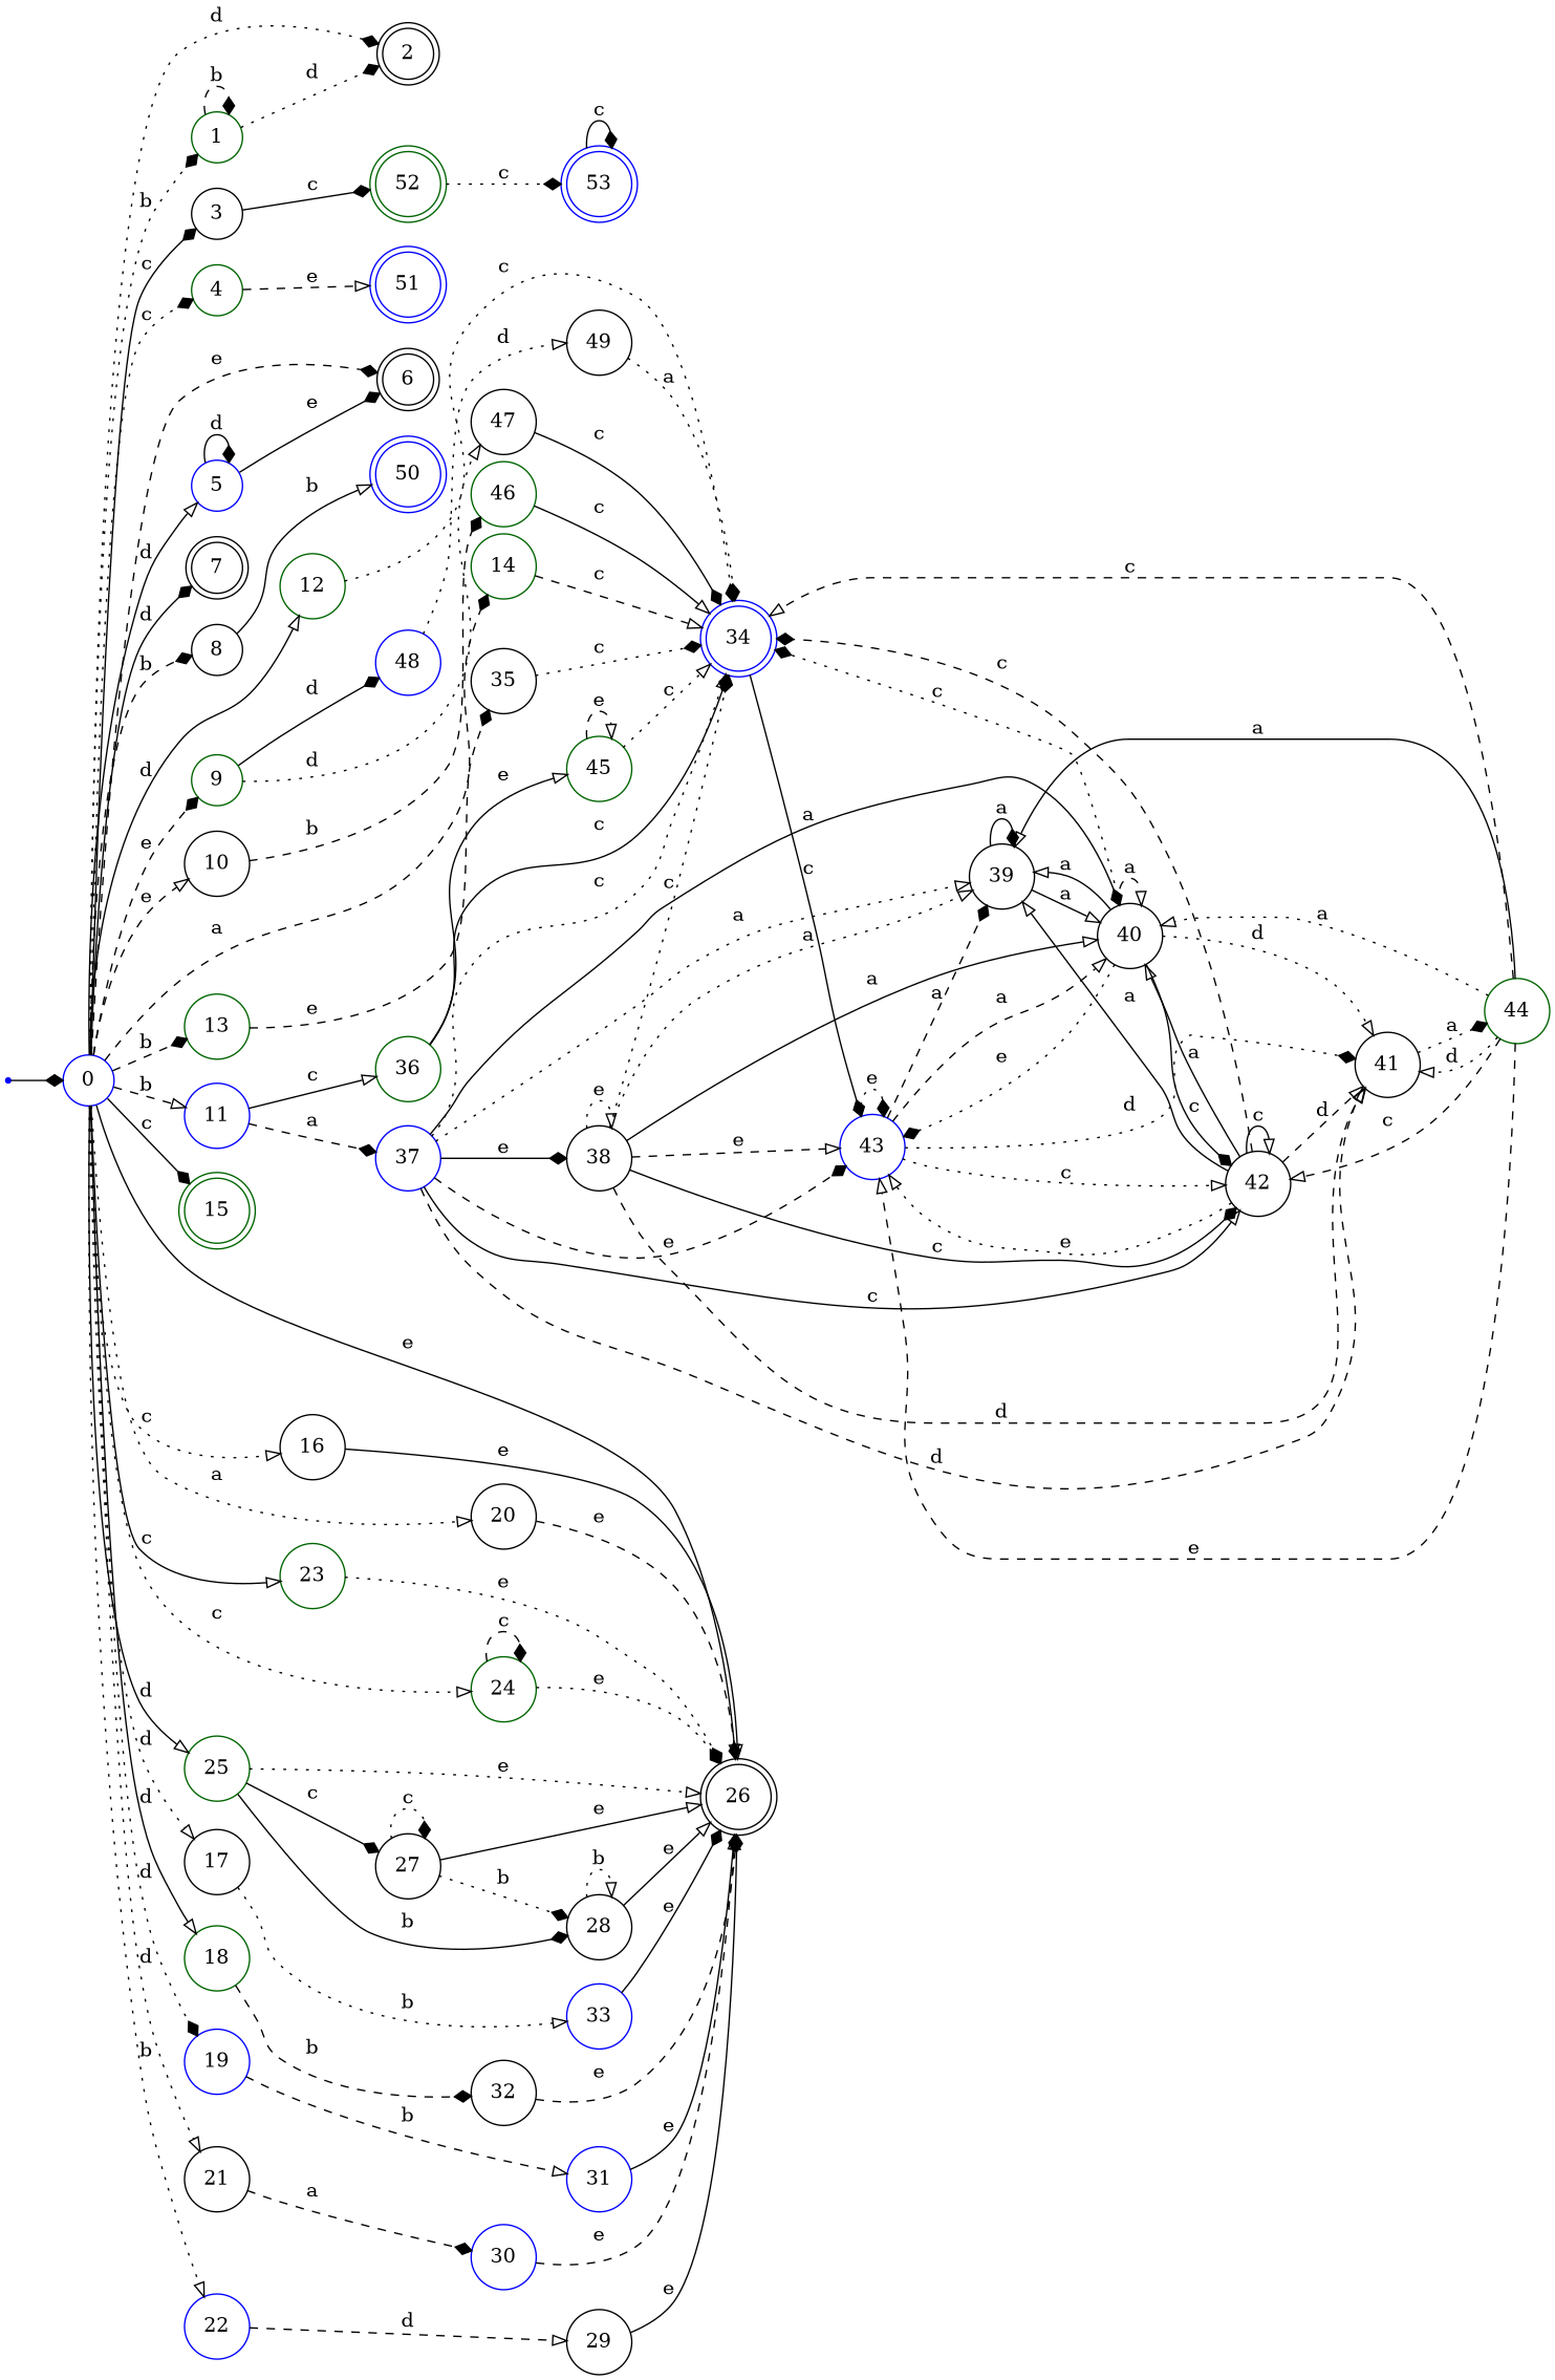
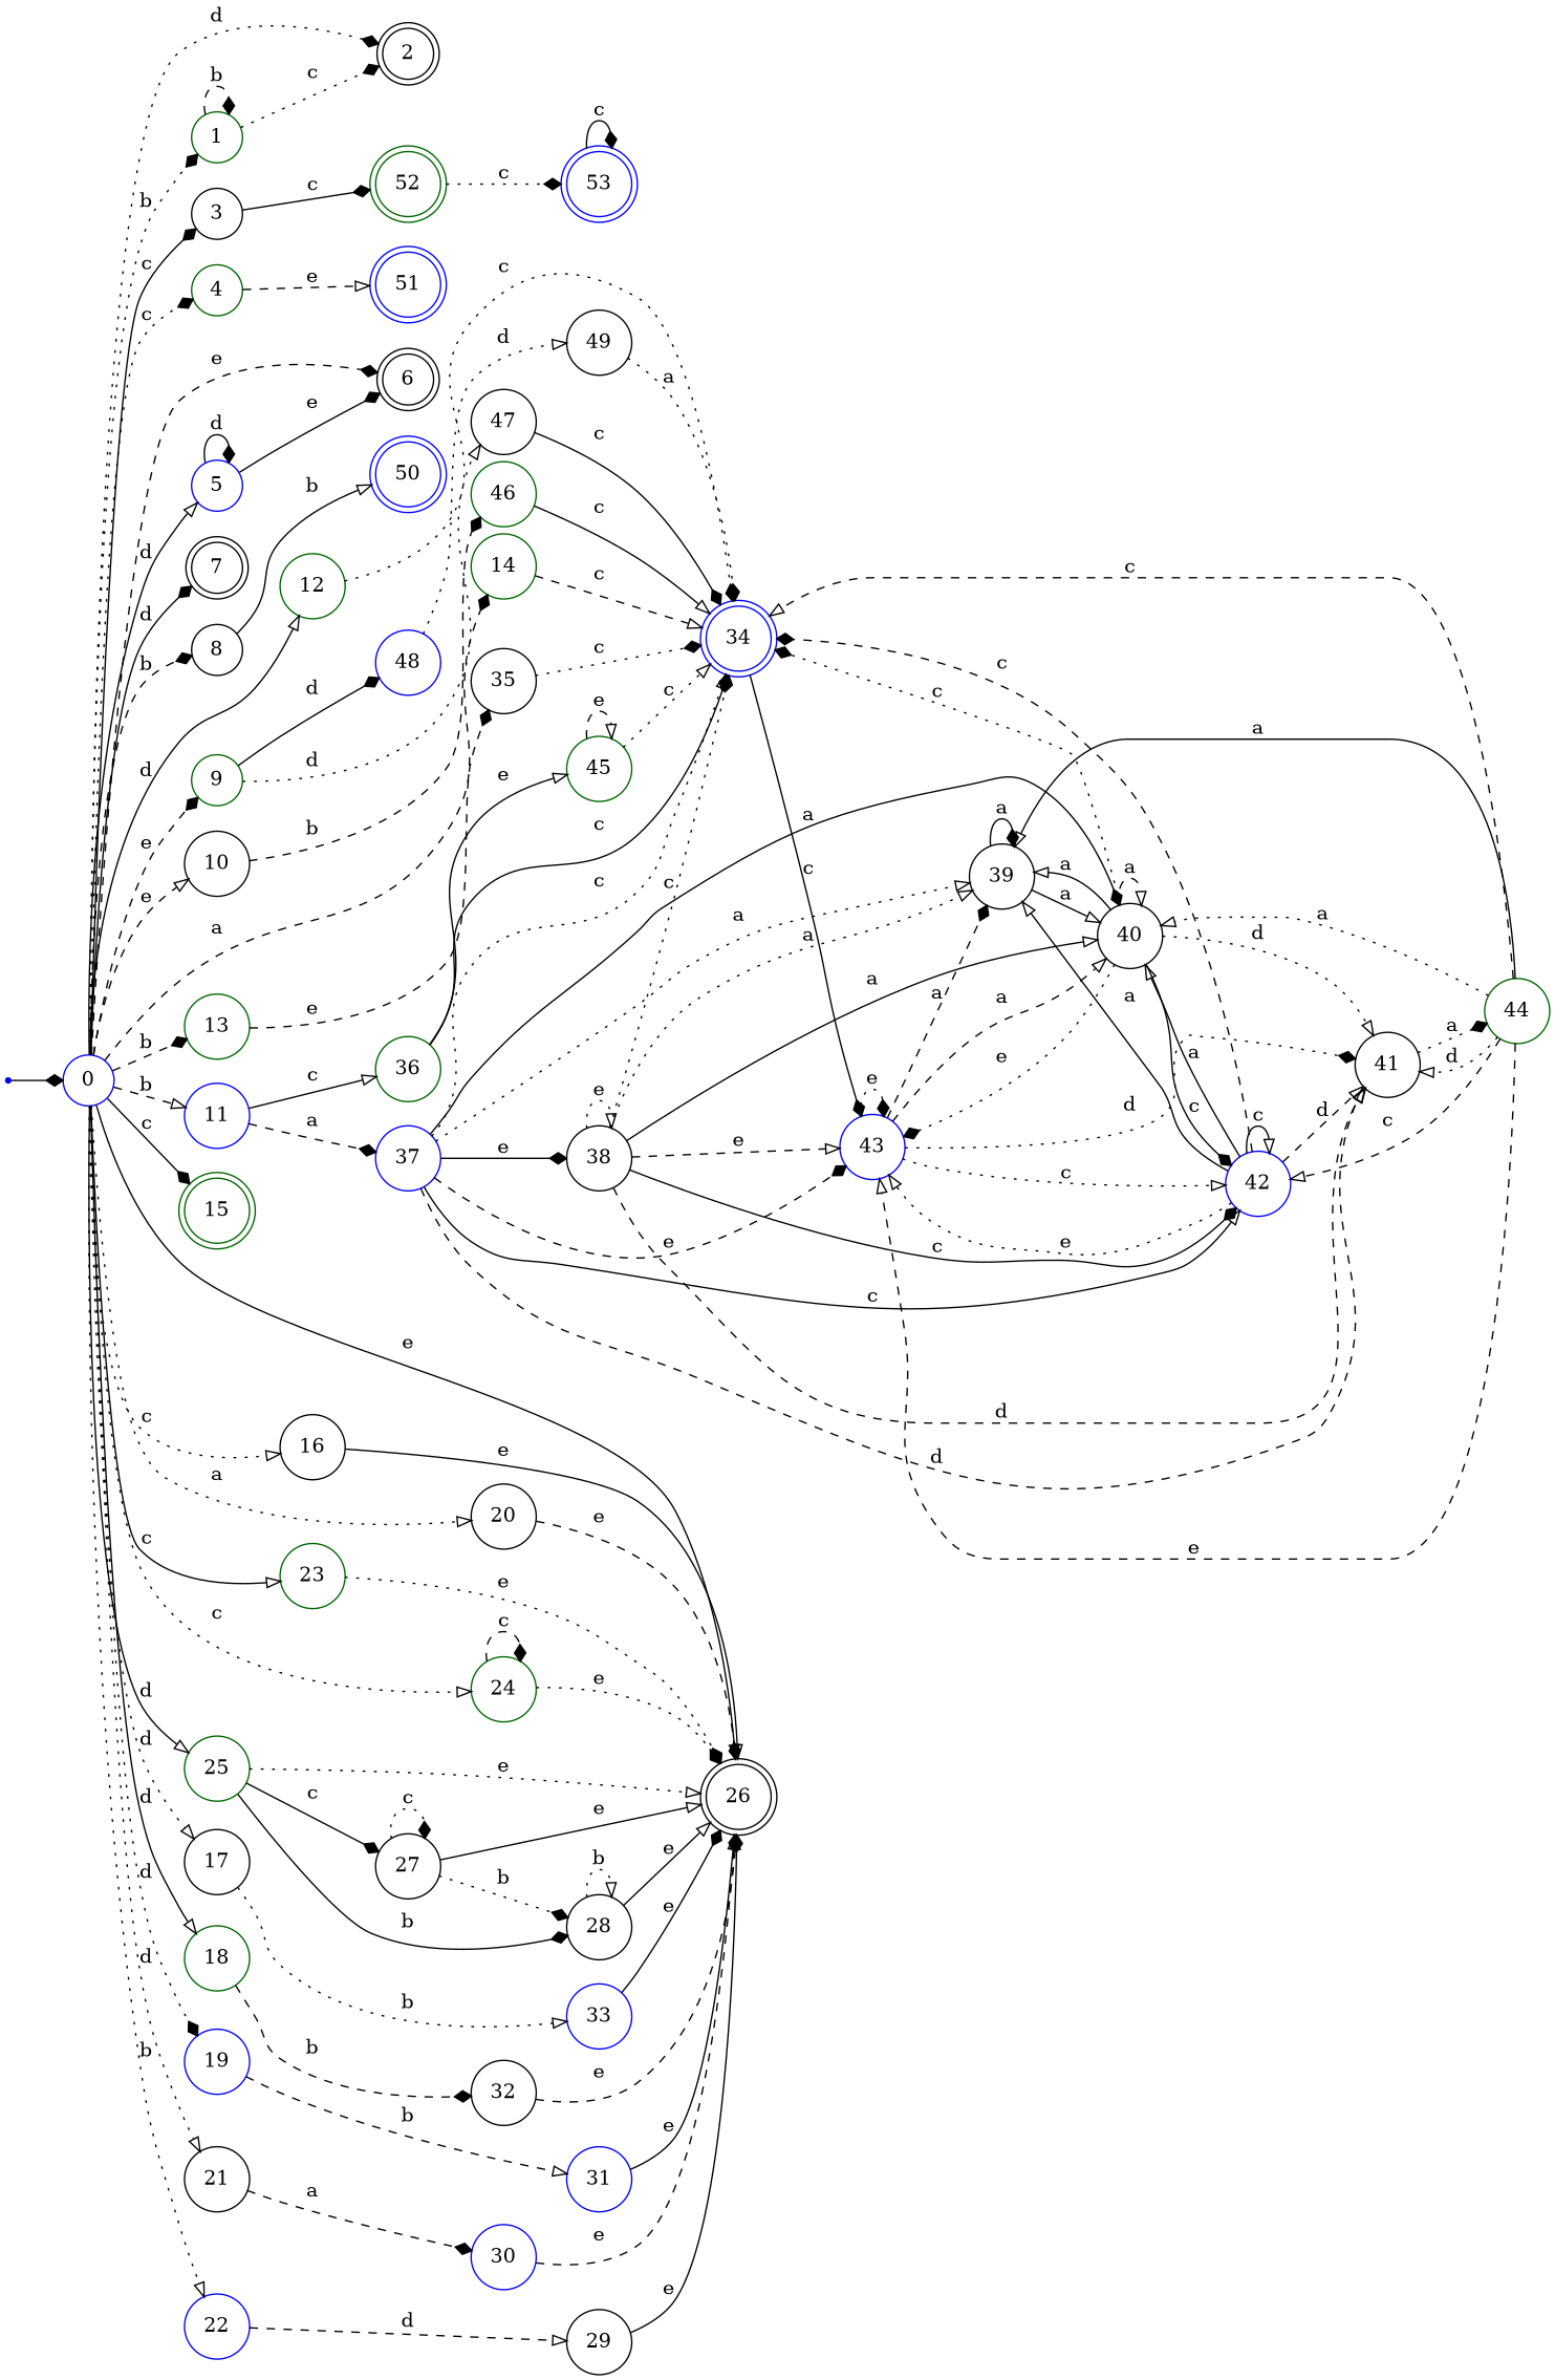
  digraph {
    rankdir=LR
    node [color=black shape=circle]
    edge [arrowhead=onormal style=solid]
    dummy0 [color=blue shape=point]
    0 [color=blue]
    1 [color=darkgreen]
    2 [shape=doublecircle]
    3
    4 [color=darkgreen]
    5 [color=blue]
    6 [shape=doublecircle]
    7 [shape=doublecircle]
    8
    9 [color=darkgreen]
    10
    11 [color=blue]
    12 [color=darkgreen]
    13 [color=darkgreen]
    14 [color=darkgreen]
    15 [color=darkgreen shape=doublecircle]
    16
    17
    18 [color=darkgreen]
    19 [color=blue]
    20
    21
    22 [color=blue]
    23 [color=darkgreen]
    24 [color=darkgreen]
    25 [color=darkgreen]
    26 [shape=doublecircle]
    52 [color=darkgreen shape=doublecircle]
    51 [color=blue shape=doublecircle]
    50 [color=blue shape=doublecircle]
    47
    48 [color=blue]
    46 [color=darkgreen]
    36 [color=darkgreen]
    37 [color=blue]
    34 [color=blue shape=doublecircle]
    35
    33 [color=blue]
    32
    31 [color=blue]
    30 [color=blue]
    29
    27
    28
    53 [color=blue shape=doublecircle]
    49
    45 [color=darkgreen]
    38
    39
    40
    41
-   42
+   42 [color=blue]
    43 [color=blue]
    44 [color=darkgreen]
    dummy0 -> 0 [arrowhead=diamond]
    0 -> 1 [arrowhead=diamond label=b style=dotted]
    0 -> 2 [arrowhead=diamond label=d style=dotted]
    0 -> 3 [arrowhead=diamond label=c]
    0 -> 4 [arrowhead=diamond label=c style=dotted]
    0 -> 5 [label=d]
    0 -> 6 [arrowhead=diamond label=e style=dashed]
    0 -> 7 [arrowhead=diamond label=d]
    0 -> 8 [arrowhead=diamond label=b style=dashed]
    0 -> 9 [arrowhead=diamond label=e style=dashed]
    0 -> 10 [label=e style=dashed]
    0 -> 11 [label=b style=dashed]
    0 -> 12 [label=d]
    0 -> 13 [arrowhead=diamond label=b style=dashed]
    0 -> 14 [arrowhead=diamond label=a style=dashed]
    0 -> 15 [arrowhead=diamond label=c]
    0 -> 16 [label=c style=dotted]
    0 -> 17 [label=d style=dotted]
    0 -> 18 [label=d]
    0 -> 19 [arrowhead=diamond label=d style=dotted]
    0 -> 20 [label=a style=dotted]
    0 -> 21 [label=d style=dotted]
    0 -> 22 [label=b style=dotted]
    0 -> 23 [label=c]
    0 -> 24 [label=c style=dotted]
    0 -> 25 [label=d]
    0 -> 26 [arrowhead=diamond label=e]
    1 -> 1 [arrowhead=diamond label=b style=dashed]
-   1 -> 2 [arrowhead=diamond label=d style=dotted]
+   1 -> 2 [arrowhead=diamond label=c style=dotted]
    3 -> 52 [arrowhead=diamond label=c]
    4 -> 51 [label=e style=dashed]
    5 -> 5 [arrowhead=diamond label=d]
    5 -> 6 [arrowhead=diamond label=e]
    8 -> 50 [label=b]
    9 -> 47 [label=d style=dotted]
    9 -> 48 [arrowhead=diamond label=d]
    10 -> 46 [arrowhead=diamond label=b style=dashed]
    11 -> 36 [label=c]
    11 -> 37 [arrowhead=diamond label=a style=dashed]
    12 -> 34 [arrowhead=diamond label=c style=dotted]
    13 -> 35 [arrowhead=diamond label=e style=dashed]
    14 -> 34 [label=c style=dashed]
    16 -> 26 [label=e]
    17 -> 33 [label=b style=dotted]
    18 -> 32 [arrowhead=diamond label=b style=dashed]
    19 -> 31 [label=b style=dashed]
    20 -> 26 [label=e style=dashed]
    21 -> 30 [arrowhead=diamond label=a style=dashed]
    22 -> 29 [label=d style=dashed]
    23 -> 26 [arrowhead=diamond label=e style=dotted]
    24 -> 24 [arrowhead=diamond label=c style=dashed]
    24 -> 26 [arrowhead=diamond label=e style=dotted]
    25 -> 26 [label=e style=dotted]
    25 -> 27 [arrowhead=diamond label=c]
    25 -> 28 [arrowhead=diamond label=b]
    52 -> 53 [arrowhead=diamond label=c style=dotted]
    47 -> 34 [arrowhead=diamond label=c]
    48 -> 49 [label=d style=dotted]
    46 -> 34 [label=c]
    36 -> 34 [arrowhead=diamond label=c]
    36 -> 45 [label=e]
    37 -> 34 [label=c style=dotted]
    37 -> 38 [arrowhead=diamond label=e]
    37 -> 39 [label=a style=dotted]
    37 -> 40 [arrowhead=diamond label=a]
    37 -> 41 [label=d style=dashed]
    37 -> 42 [label=c]
    37 -> 43 [arrowhead=diamond label=e style=dashed]
    34 -> 43 [arrowhead=diamond label=c]
    35 -> 34 [arrowhead=diamond label=c style=dotted]
    33 -> 26 [arrowhead=diamond label=e]
    32 -> 26 [label=e style=dashed]
    31 -> 26 [label=e]
    30 -> 26 [arrowhead=diamond label=e style=dashed]
    29 -> 26 [arrowhead=diamond label=e]
    27 -> 26 [label=e]
    27 -> 27 [arrowhead=diamond label=c style=dotted]
    27 -> 28 [arrowhead=diamond label=b style=dotted]
    28 -> 26 [label=e]
    28 -> 28 [label=b style=dotted]
    53 -> 53 [arrowhead=diamond label=c]
    49 -> 34 [arrowhead=diamond label=a style=dotted]
    45 -> 34 [label=c style=dotted]
    45 -> 45 [label=e style=dashed]
    38 -> 34 [arrowhead=diamond label=c style=dotted]
    38 -> 38 [label=e style=dotted]
    38 -> 39 [label=a style=dotted]
    38 -> 40 [label=a]
    38 -> 41 [label=d style=dashed]
    38 -> 42 [arrowhead=diamond label=c]
    38 -> 43 [label=e style=dashed]
    39 -> 39 [arrowhead=diamond label=a]
    39 -> 40 [label=a]
    40 -> 34 [arrowhead=diamond label=c style=dotted]
    40 -> 39 [label=a]
    40 -> 40 [label=a style=dashed]
    40 -> 41 [label=d style=dotted]
    40 -> 42 [arrowhead=diamond label=c]
    40 -> 43 [arrowhead=diamond label=e style=dotted]
    41 -> 44 [arrowhead=diamond label=a style=dotted]
    42 -> 34 [arrowhead=diamond label=c style=dashed]
    42 -> 39 [label=a]
    42 -> 40 [label=a]
    42 -> 41 [label=d style=dashed]
    42 -> 42 [label=c]
    42 -> 43 [label=e style=dotted]
    43 -> 39 [arrowhead=diamond label=a style=dashed]
    43 -> 40 [label=a style=dashed]
    43 -> 41 [arrowhead=diamond label=d style=dotted]
    43 -> 42 [label=c style=dotted]
    43 -> 43 [arrowhead=diamond label=e style=dotted]
    44 -> 34 [label=c style=dashed]
    44 -> 39 [label=a]
    44 -> 40 [label=a style=dotted]
    44 -> 41 [label=d style=dotted]
    44 -> 42 [label=c style=dashed]
    44 -> 43 [label=e style=dashed]
  }
